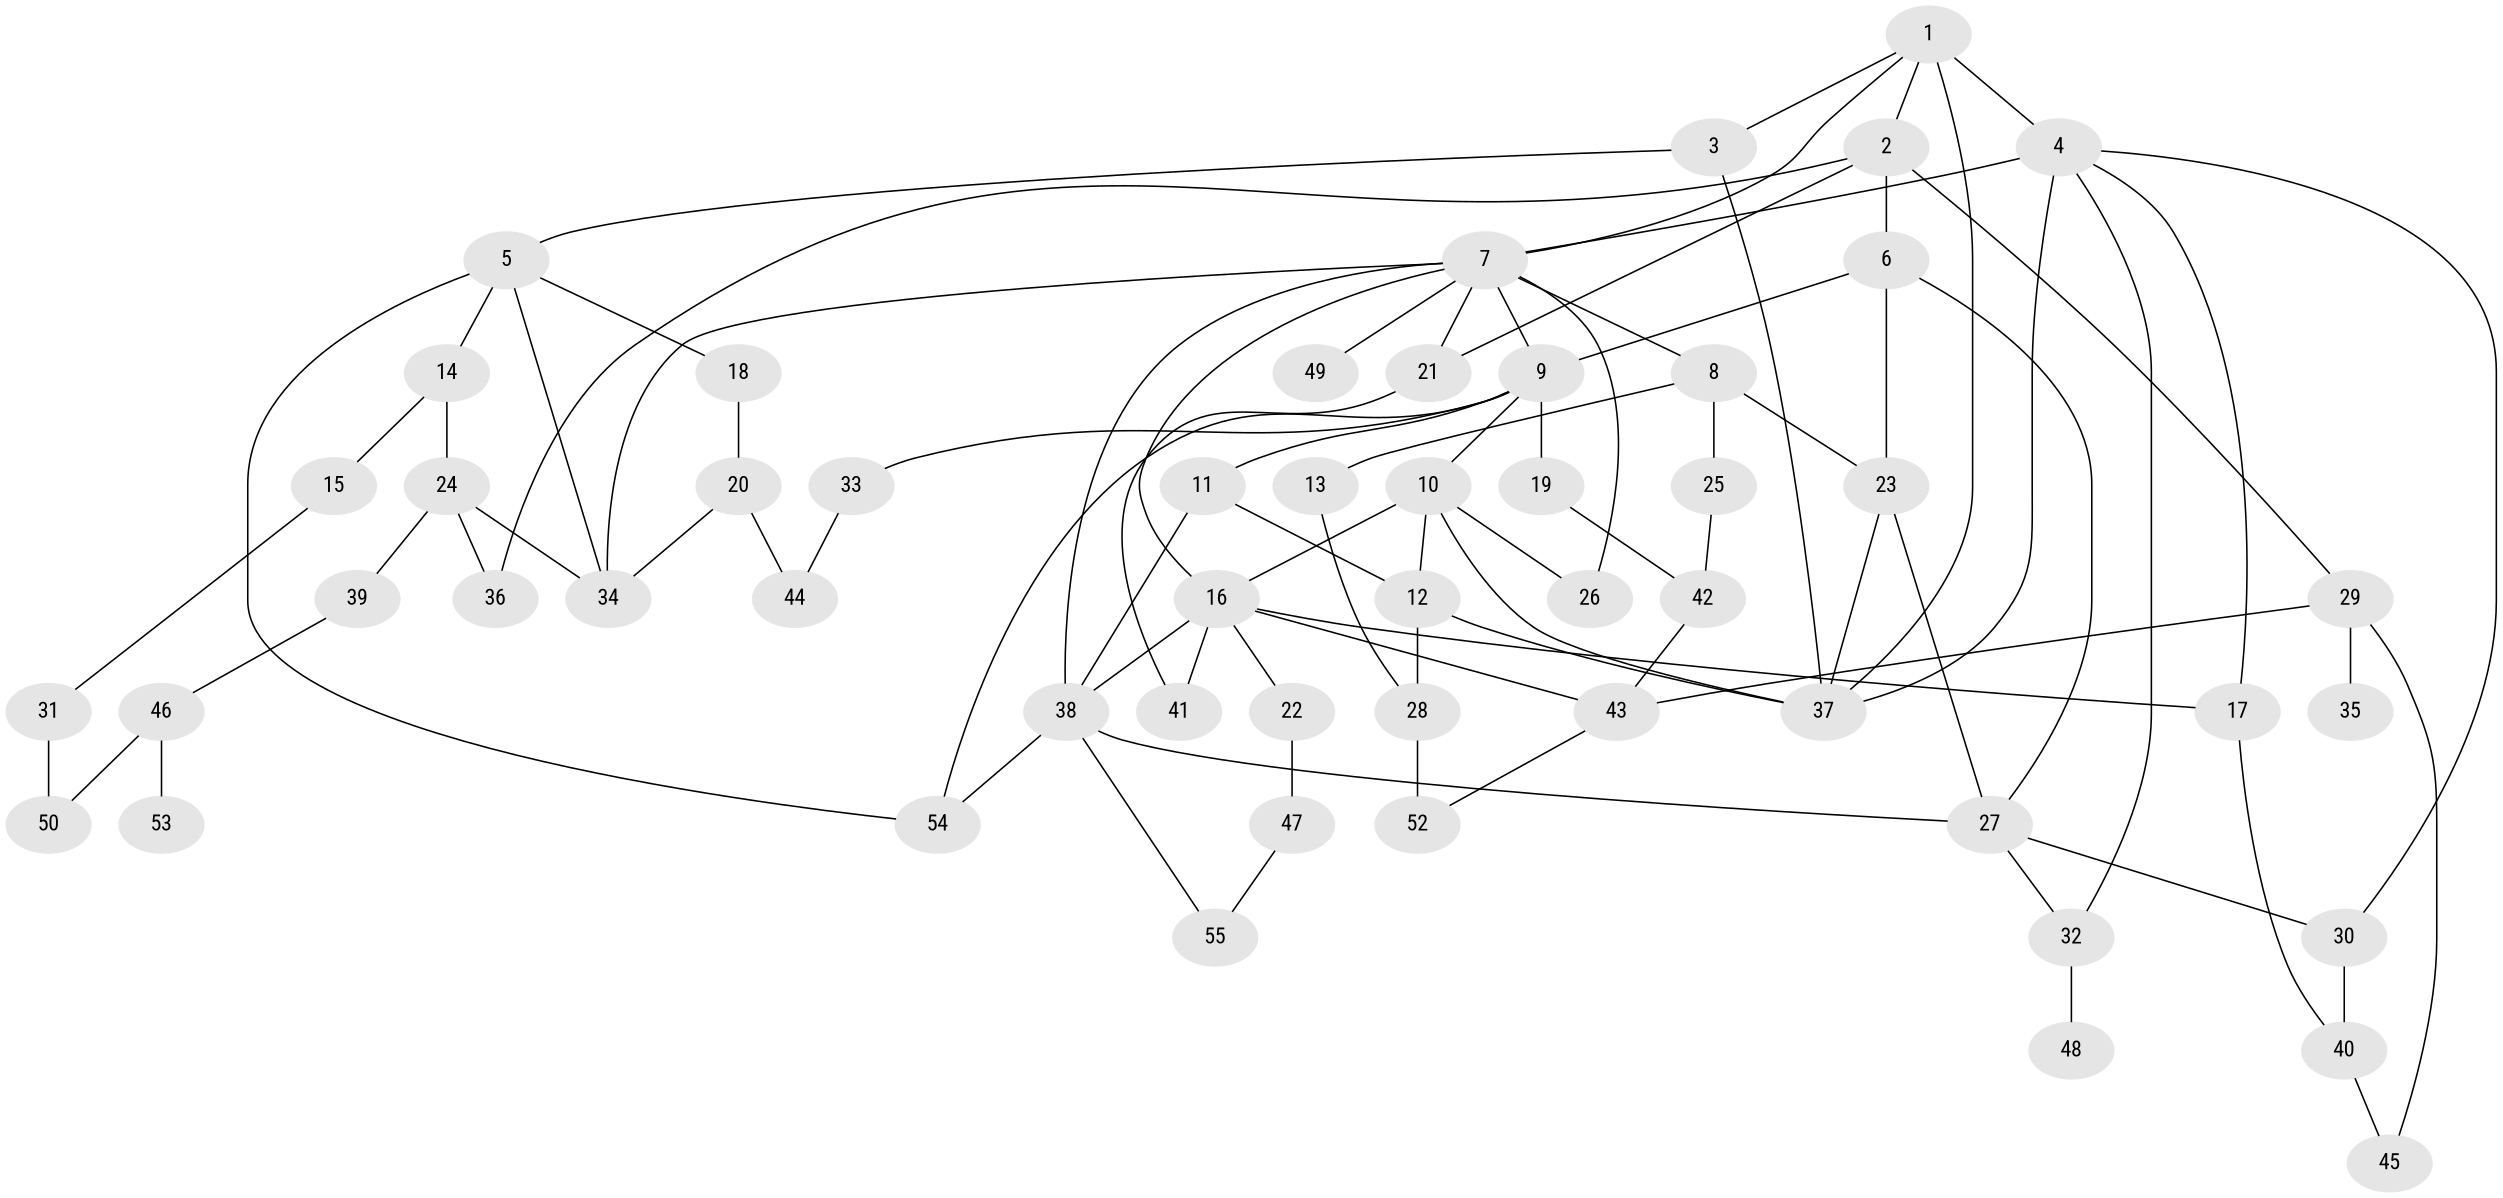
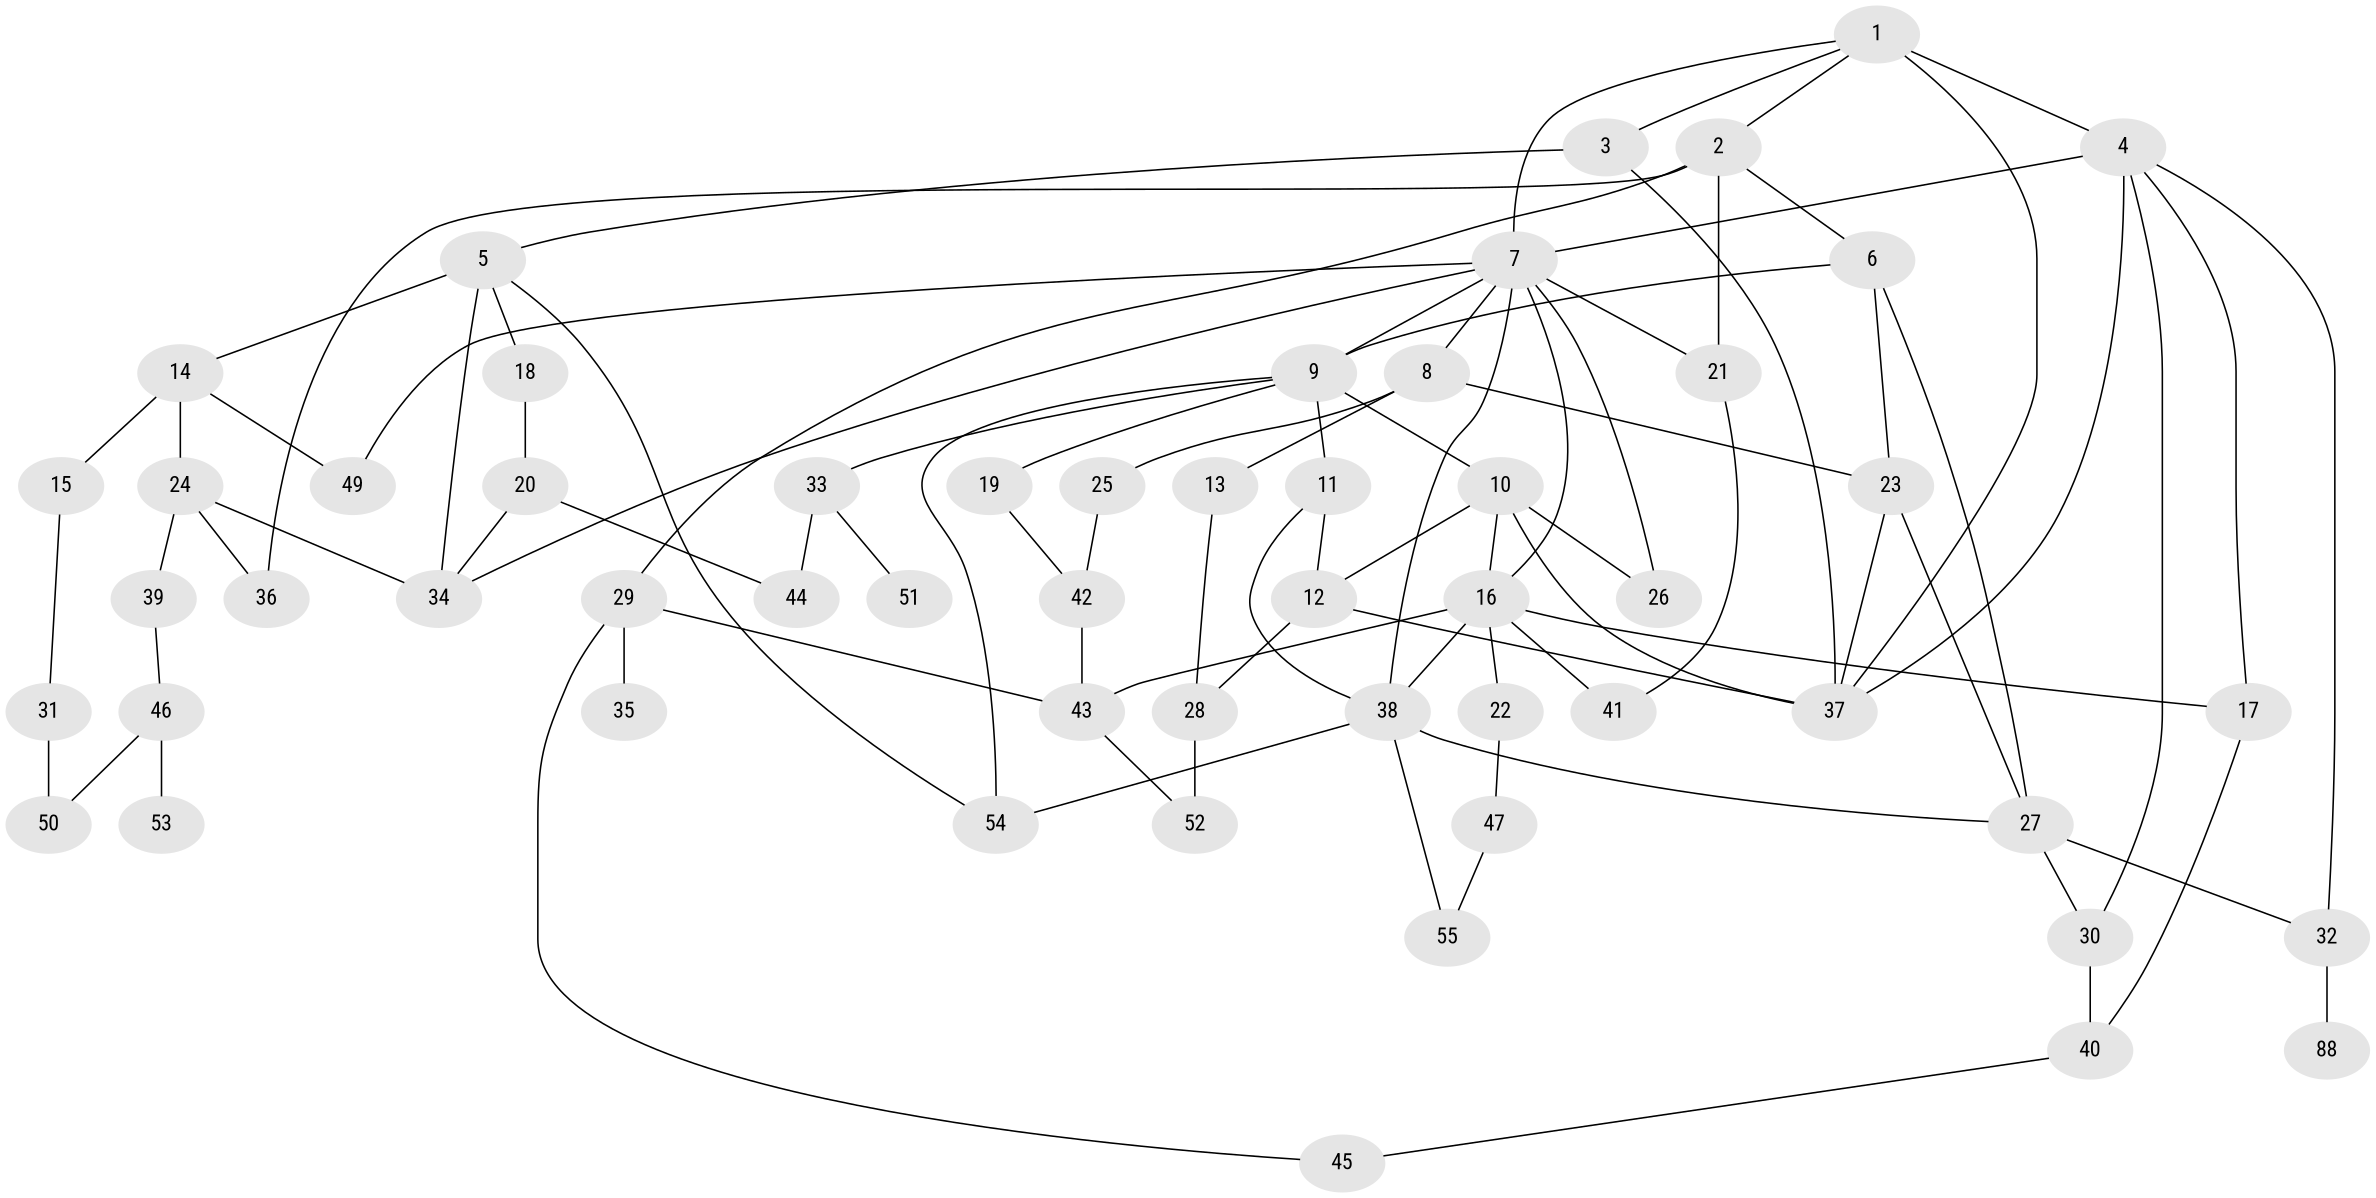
  graph {
    fontname="Roboto Condensed"
    node [color=gray90 fontname="Roboto Condensed" style=filled]
    edge [fontname="Roboto Condensed" weight=1.0]
    1
    2
    3
    4
    7
    37
    6
    21
    29
    36
    5
    17
    30
    32
    8
    34
    9
    16
    26
    38
    49
    23
    27
    13
    25
    41
    43
    35
    45
    14
    18
    54
    40
-   48
+   48 [label=88]
    15
    24
    20
    10
    11
    19
    33
    22
    55
    28
    42
    12
    44
+   51
    52
    31
    39
    50
    47
    46
    53
    1 -- 2
    1 -- 3
    1 -- 4 [weight=2.0]
    1 -- 7
    1 -- 37
    2 -- 6
    2 -- 21
    2 -- 29
    2 -- 36 [weight=2.0]
    3 -- 37
    3 -- 5
    4 -- 7
    4 -- 37
    4 -- 17
    4 -- 30
    4 -- 32
    7 -- 21
    7 -- 8
    7 -- 34
    7 -- 9
    7 -- 16
    7 -- 26
    7 -- 38
    7 -- 49
    6 -- 9 [weight=4.0]
    6 -- 23
    6 -- 27
    21 -- 41
    29 -- 43
    29 -- 35 [weight=2.0]
    29 -- 45
    5 -- 34 [weight=2.0]
    5 -- 14
    5 -- 18
    5 -- 54
    17 -- 40
    30 -- 40
    32 -- 48
    8 -- 23
    8 -- 13
    8 -- 25
    9 -- 54
    9 -- 10
    9 -- 11
    9 -- 19
    9 -- 33
    16 -- 17
    16 -- 38
    16 -- 41 [weight=2.0]
    16 -- 43
    16 -- 22
    38 -- 27 [weight=2.0]
    38 -- 54
    38 -- 55
    23 -- 37
    23 -- 27
    27 -- 30
    27 -- 32
    13 -- 28
    25 -- 42
    43 -- 52
+   14 -- 49
    14 -- 15
    14 -- 24
    18 -- 20
    40 -- 45
    15 -- 31
    24 -- 36
    24 -- 34
    24 -- 39
    20 -- 34
    20 -- 44
    10 -- 37
    10 -- 16
    10 -- 26
    10 -- 12
    11 -- 38
    11 -- 12
    19 -- 42
    33 -- 44
+   33 -- 51
    22 -- 47
    28 -- 52 [weight=2.0]
    42 -- 43
    12 -- 37
    12 -- 28
    31 -- 50
    39 -- 46
    47 -- 55
    46 -- 50
    46 -- 53
  }
